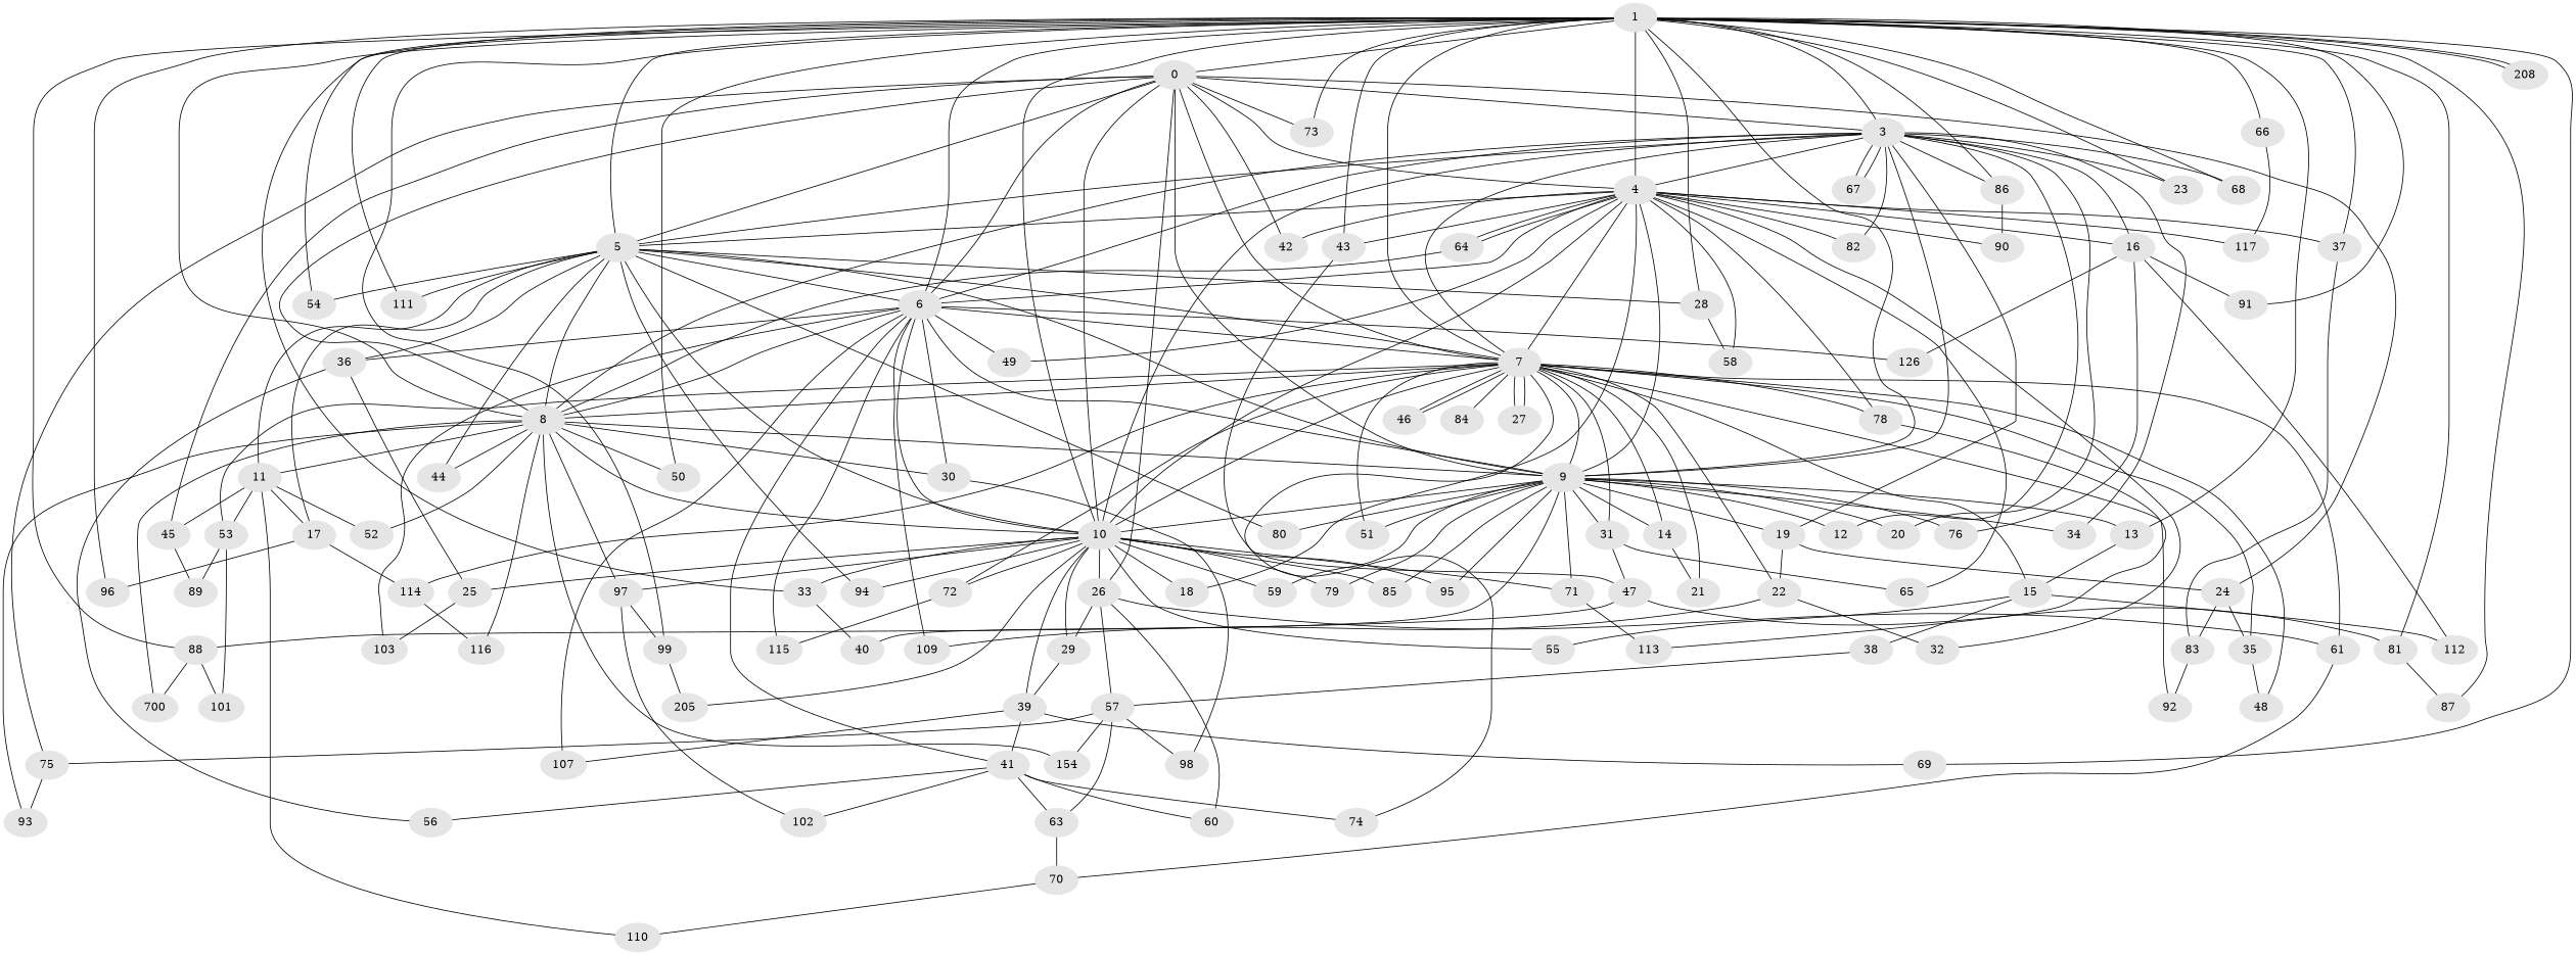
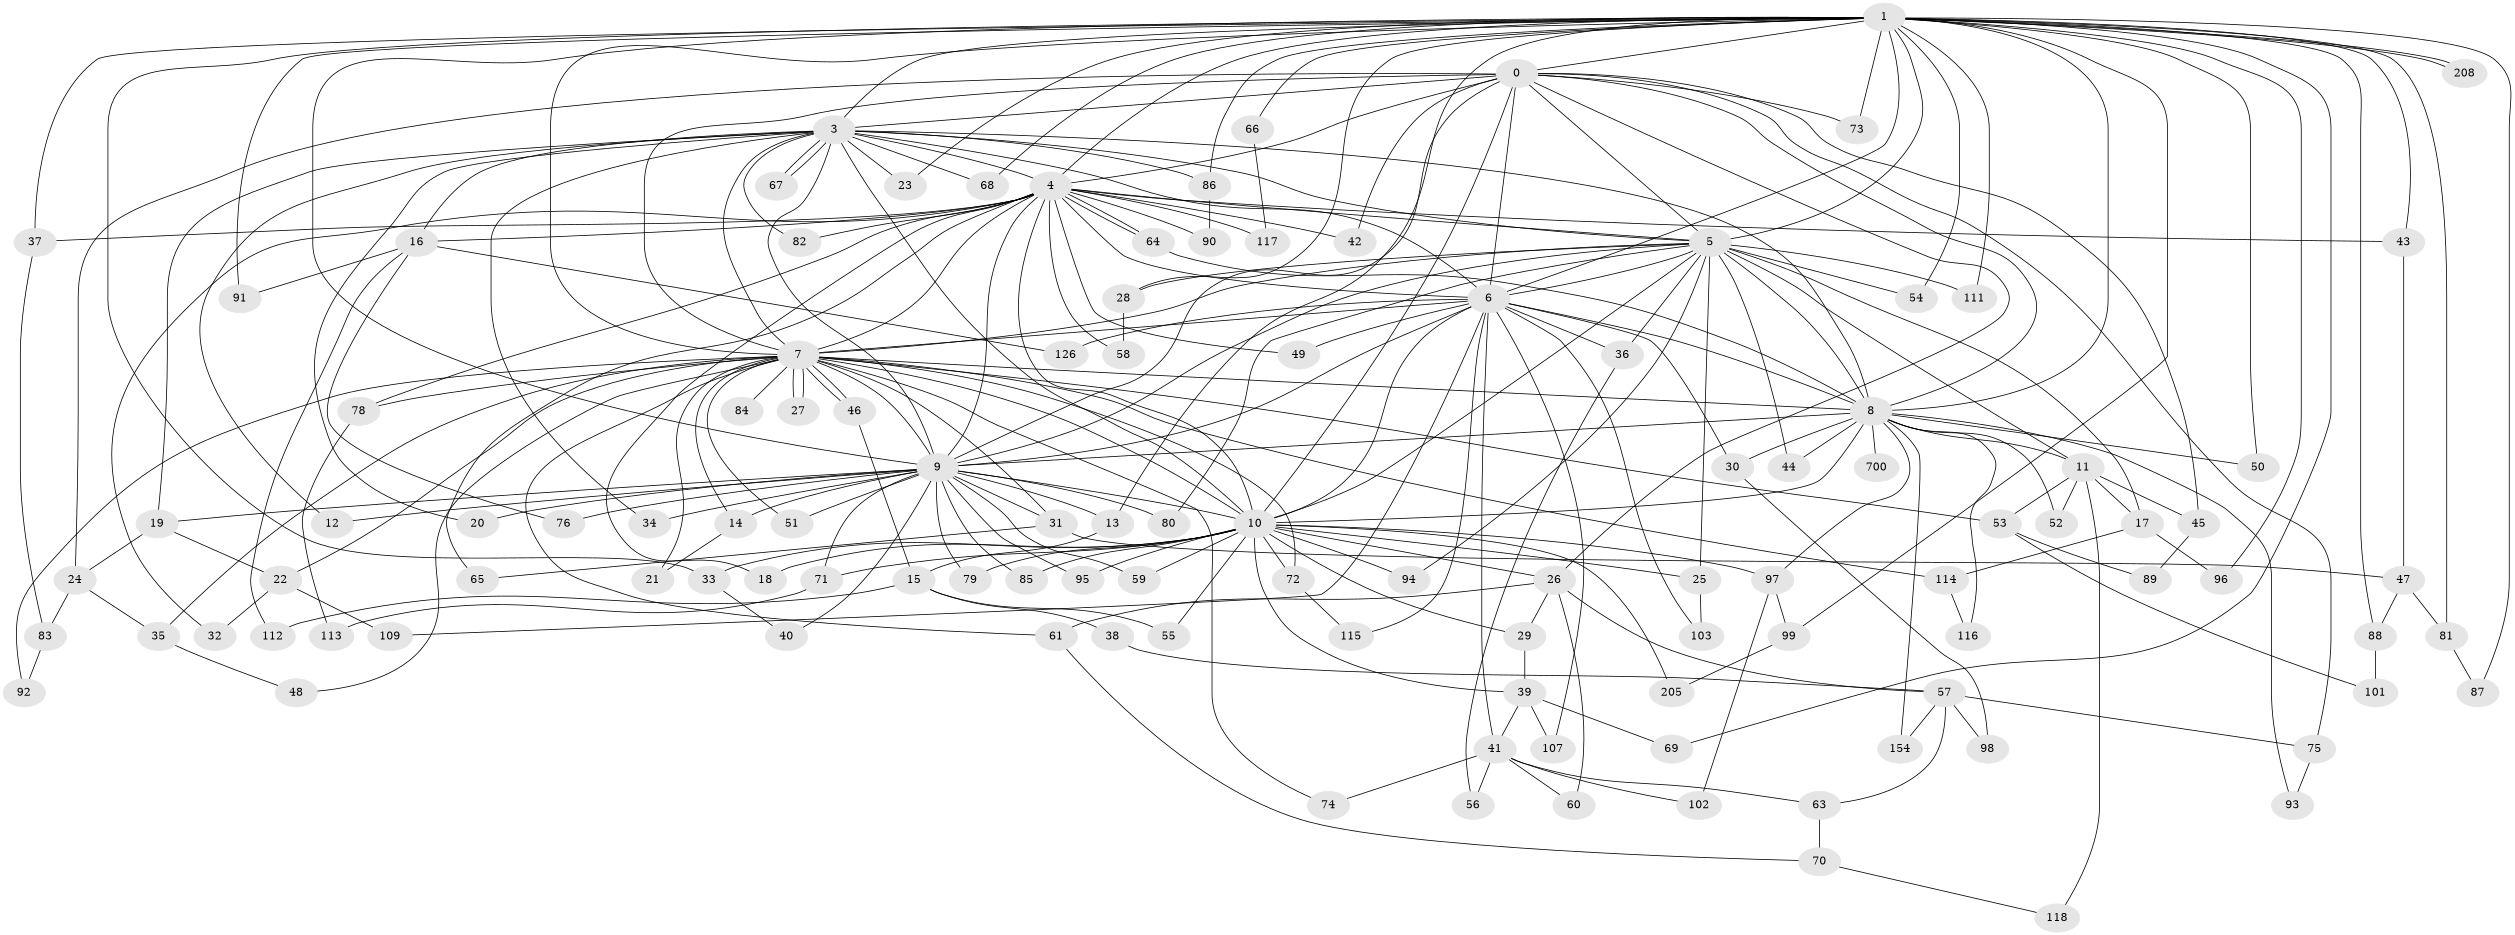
  graph {
    node [color=gray90 style=filled]
    n1 [label=0]
    1
    3
    4
    5
    6
    7
    8
    9
    10
    13
    23
    28
    33
    37
    43
    50
    54
    66
    68
    69
    73
    81
    86
    87
    88
    91
    96
    99
    n30 [label=208]
    111
    24
    26
    42
    45
    75
    12
    16
    19
    20
    34
    67
    82
    18
    32
    49
    58
    64
    65
    78
    90
    117
    11
    17
    25
    36
    44
    80
    94
    30
    41
    103
    n63 [label=126]
    107
    109
    115
    14
    15
    21
    22
    27
    31
    35
    46
    48
    51
    53
    61
    72
    74
    84
    92
    114
    52
    93
    97
    n87 [label=700]
    n88 [label=154]
    116
    40
    59
    71
    76
    79
    85
    95
    29
    39
    55
    n100 [label=205]
    83
    47
    101
    57
    60
    89
    112
    113
-   110
+   110 [label=118]
    56
    98
    63
    102
    38
    70
    n1 -- 3
    n1 -- 4
    n1 -- 5
    n1 -- 6
    n1 -- 7
    n1 -- 8
    n1 -- 9
    n1 -- 10
    n1 -- 73
    n1 -- 24
    n1 -- 26
    n1 -- 42
    n1 -- 45
    n1 -- 75
    1 -- n1
    1 -- 3
    1 -- 4
    1 -- 5
    1 -- 6
    1 -- 7
    1 -- 8
    1 -- 9
-   1 -- 10
    1 -- 13
    1 -- 23
    1 -- 28
    1 -- 33
    1 -- 37
    1 -- 43
    1 -- 50
    1 -- 54
    1 -- 66
    1 -- 68
    1 -- 69
    1 -- 73
    1 -- 81
    1 -- 86
    1 -- 87
    1 -- 88
    1 -- 91
    1 -- 96
    1 -- 99
    1 -- n30
    1 -- n30
    1 -- 111
    3 -- 4
    3 -- 5
    3 -- 6
    3 -- 7
    3 -- 8
    3 -- 9
    3 -- 10
    3 -- 23
    3 -- 68
    3 -- 86
    3 -- 12
    3 -- 16
    3 -- 19
    3 -- 20
    3 -- 34
    3 -- 67
    3 -- 67
    3 -- 82
    4 -- 5
    4 -- 6
    4 -- 7
    4 -- 9
    4 -- 10
    4 -- 37
    4 -- 43
    4 -- 42
    4 -- 16
    4 -- 82
    4 -- 18
    4 -- 32
    4 -- 49
    4 -- 58
    4 -- 64
    4 -- 64
    4 -- 65
    4 -- 78
    4 -- 90
    4 -- 117
    5 -- 6
    5 -- 7
    5 -- 8
    5 -- 9
    5 -- 10
    5 -- 28
    5 -- 54
    5 -- 111
    5 -- 11
    5 -- 17
-   36 -- 25
+   5 -- 25
    5 -- 36
    5 -- 44
    5 -- 80
    5 -- 94
    6 -- 7
    6 -- 8
    6 -- 9
    6 -- 10
    6 -- 49
    6 -- 36
    6 -- 30
    6 -- 41
    6 -- 103
    6 -- n63
    6 -- 107
    6 -- 109
    6 -- 115
    7 -- 8
    7 -- 9
    7 -- 10
    7 -- 78
    7 -- 14
-   7 -- 15
+   46 -- 15
    7 -- 21
    7 -- 22
    7 -- 27
    7 -- 27
    7 -- 31
    7 -- 35
    7 -- 46
    7 -- 46
    7 -- 48
    7 -- 51
    7 -- 53
    7 -- 61
    7 -- 72
    7 -- 74
    7 -- 84
    7 -- 92
    7 -- 114
    8 -- 9
    8 -- 10
    8 -- 50
    8 -- 11
    8 -- 44
    8 -- 30
    8 -- 52
    8 -- 93
    8 -- 97
    8 -- n87
    8 -- n88
    8 -- 116
    9 -- 10
    9 -- 13
    9 -- 12
    9 -- 19
    9 -- 20
    9 -- 34
    9 -- 80
    9 -- 14
    9 -- 31
    9 -- 51
    9 -- 40
    9 -- 59
    9 -- 71
    9 -- 76
    9 -- 79
    9 -- 85
    9 -- 95
    10 -- 33
    10 -- 26
    10 -- 18
    10 -- 25
    10 -- 94
    10 -- 72
    10 -- 97
    10 -- 59
    10 -- 71
    10 -- 79
    10 -- 85
    10 -- 95
    10 -- 29
    10 -- 39
    10 -- 55
    10 -- n100
    13 -- 15
    28 -- 58
    33 -- 40
    37 -- 83
    43 -- 47
    66 -- 117
    81 -- 87
    86 -- 90
-   88 -- n87
    88 -- 101
    99 -- n100
    24 -- 35
    24 -- 83
    26 -- 61
    26 -- 29
    26 -- 57
    26 -- 60
    45 -- 89
    75 -- 93
    16 -- 91
    16 -- n63
    16 -- 76
    16 -- 112
    19 -- 24
    19 -- 22
    64 -- 8
    78 -- 113
    11 -- 45
    11 -- 17
    11 -- 53
    11 -- 52
    11 -- 110
    17 -- 96
    17 -- 114
    25 -- 103
    36 -- 56
    30 -- 98
    41 -- 74
    41 -- 60
    41 -- 56
    41 -- 63
    41 -- 102
    14 -- 21
    15 -- 55
    15 -- 112
    15 -- 38
    22 -- 32
    22 -- 109
    31 -- 65
    31 -- 47
    35 -- 48
    53 -- 101
    53 -- 89
    61 -- 70
    72 -- 115
    114 -- 116
    97 -- 99
    97 -- 102
    71 -- 113
    29 -- 39
    39 -- 69
    39 -- 41
    39 -- 107
    83 -- 92
    47 -- 81
    47 -- 88
    57 -- 75
    57 -- n88
    57 -- 98
    57 -- 63
    63 -- 70
    38 -- 57
    70 -- 110
  }
